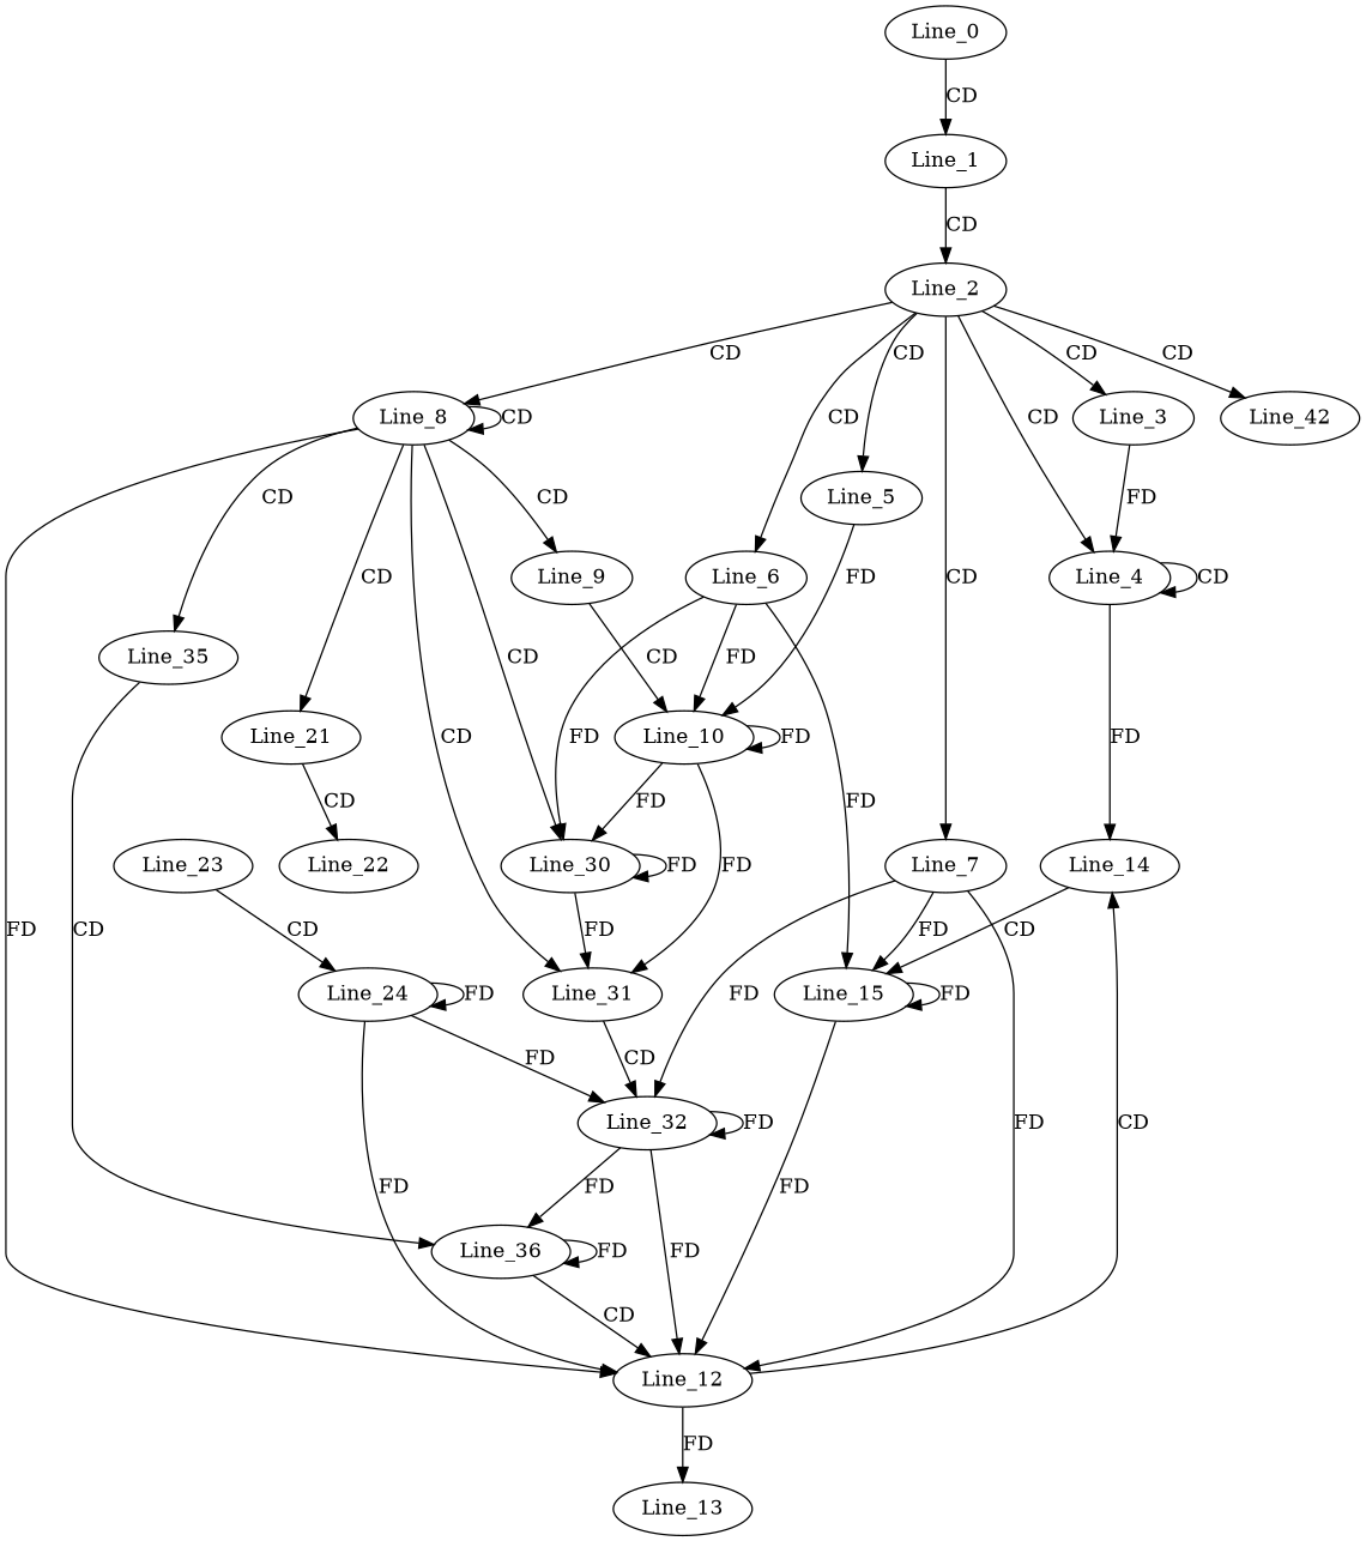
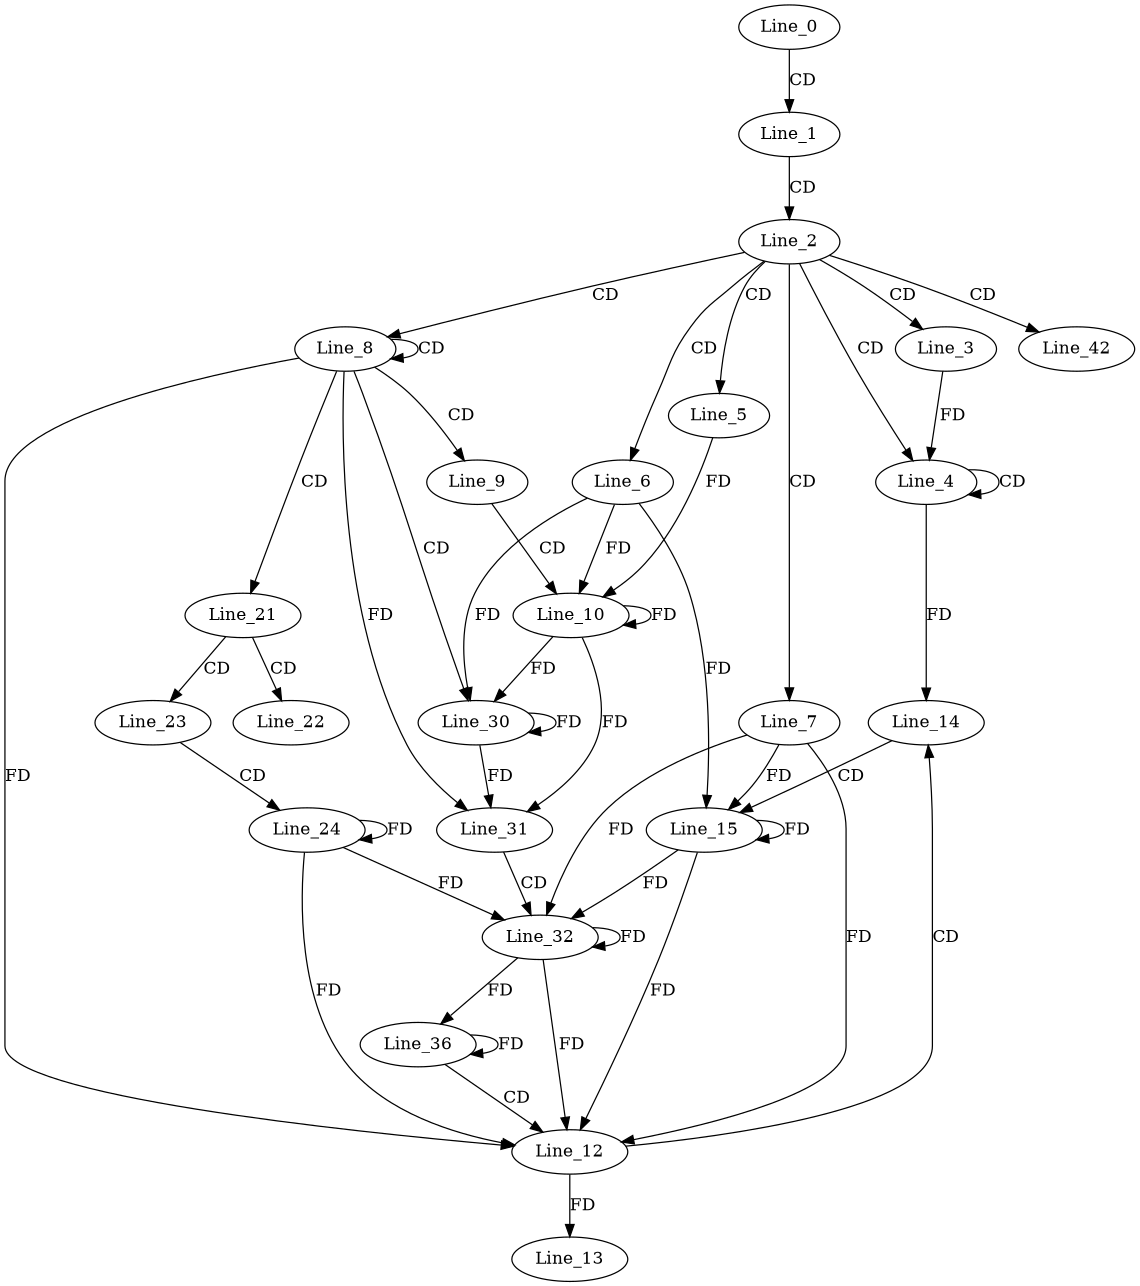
  digraph {
    Line_0
    Line_1
    Line_2
    Line_3
    Line_4
    Line_5
    Line_6
    Line_7
    Line_8
    Line_42
    Line_14
    Line_10
    Line_30
    Line_15
    Line_12
    Line_32
    Line_31
    Line_9
    Line_21
-   Line_35
    Line_13
    Line_36
    Line_22
    Line_23
    Line_24
    Line_0 -> Line_1 [label=CD]
    Line_1 -> Line_2 [label=CD]
    Line_2 -> Line_3 [label=CD]
    Line_2 -> Line_4 [label=CD]
    Line_2 -> Line_5 [label=CD]
    Line_2 -> Line_6 [label=CD]
    Line_2 -> Line_7 [label=CD]
    Line_2 -> Line_8 [label=CD]
    Line_2 -> Line_42 [label=CD]
    Line_3 -> Line_4 [label=FD]
    Line_4 -> Line_4 [label=CD]
    Line_4 -> Line_14 [label=FD]
    Line_5 -> Line_10 [label=FD]
    Line_6 -> Line_10 [label=FD]
    Line_6 -> Line_30 [label=FD]
    Line_6 -> Line_15 [label=FD]
    Line_7 -> Line_15 [label=FD]
    Line_7 -> Line_12 [label=FD]
    Line_7 -> Line_32 [label=FD]
    Line_8 -> Line_8 [label=CD]
    Line_8 -> Line_30 [label=CD]
    Line_8 -> Line_12 [label=FD]
-   Line_8 -> Line_31 [label=CD]
+   Line_8 -> Line_31 [label=FD]
    Line_8 -> Line_9 [label=CD]
    Line_8 -> Line_21 [label=CD]
-   Line_8 -> Line_35 [label=CD]
    Line_14 -> Line_15 [label=CD]
    Line_10 -> Line_10 [label=FD]
    Line_10 -> Line_30 [label=FD]
    Line_10 -> Line_31 [label=FD]
    Line_30 -> Line_30 [label=FD]
    Line_30 -> Line_31 [label=FD]
    Line_15 -> Line_15 [label=FD]
    Line_15 -> Line_12 [label=FD]
+   Line_15 -> Line_32 [label=FD]
    Line_12 -> Line_14 [label=CD]
    Line_12 -> Line_13 [label=FD]
    Line_32 -> Line_12 [label=FD]
    Line_32 -> Line_32 [label=FD]
    Line_32 -> Line_36 [label=FD]
    Line_31 -> Line_32 [label=CD]
    Line_9 -> Line_10 [label=CD]
    Line_21 -> Line_22 [label=CD]
-   Line_35 -> Line_36 [label=CD]
+   Line_21 -> Line_23 [label=CD]
    Line_36 -> Line_12 [label=CD]
    Line_36 -> Line_36 [label=FD]
    Line_23 -> Line_24 [label=CD]
    Line_24 -> Line_12 [label=FD]
    Line_24 -> Line_32 [label=FD]
    Line_24 -> Line_24 [label=FD]
  }
